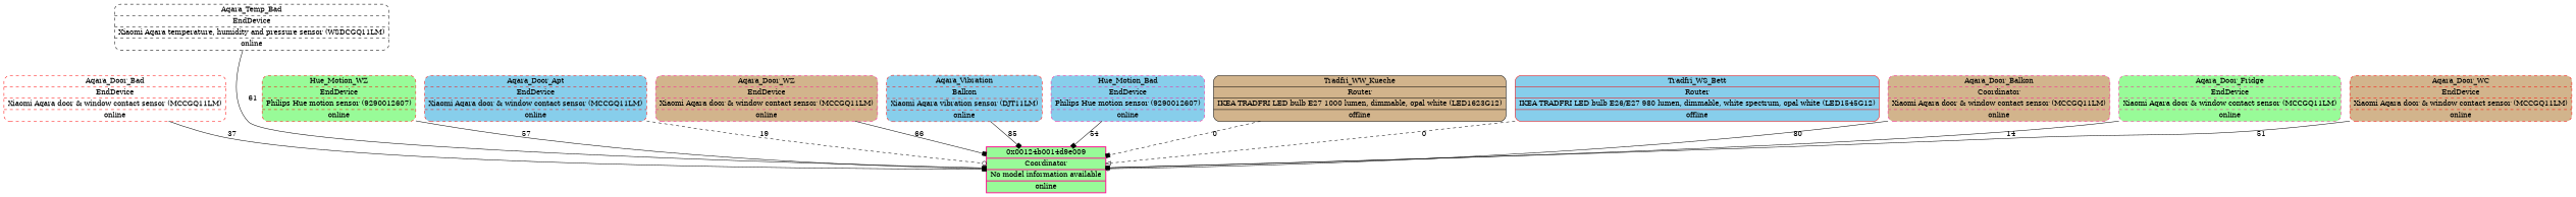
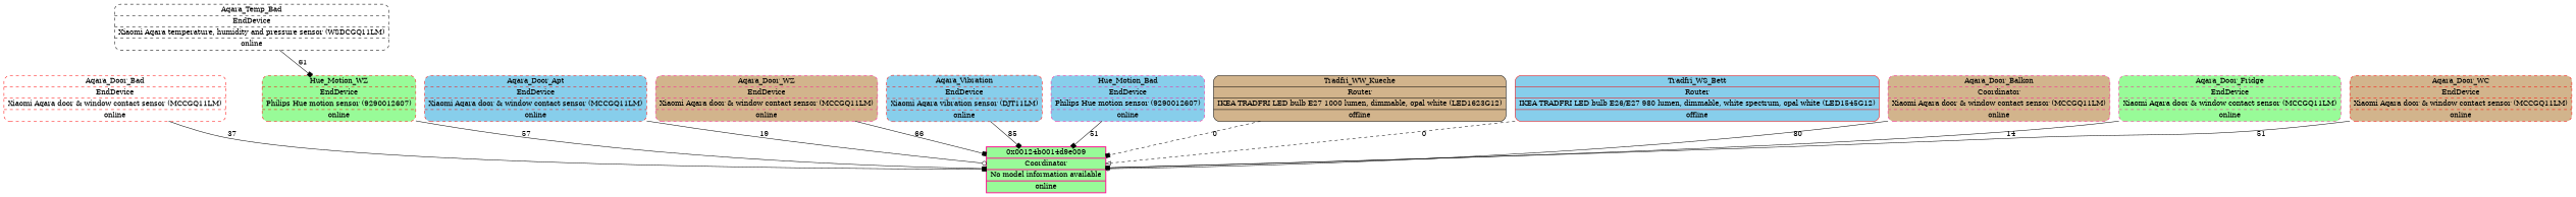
  digraph {
    node [color=red fillcolor=skyblue shape=record style="rounded, dashed,filled"]
    edge [arrowhead=box]
    n1 [color=deeppink fillcolor=palegreen label="{0x00124b0014d9e009|Coordinator|No model information available|online}" style="bold,filled"]
    n2 [fillcolor=white label="{Aqara_Door_Bad|EndDevice|Xiaomi Aqara door & window contact sensor (MCCGQ11LM)|online}"]
    n3 [color=black fillcolor=white label="{Aqara_Temp_Bad|EndDevice|Xiaomi Aqara temperature, humidity and pressure sensor (WSDCGQ11LM)|online}"]
    n4 [label="{Aqara_Door_Apt|EndDevice|Xiaomi Aqara door & window contact sensor (MCCGQ11LM)|online}"]
    n5 [color=deeppink fillcolor=tan label="{Aqara_Door_WZ|EndDevice|Xiaomi Aqara door & window contact sensor (MCCGQ11LM)|online}"]
-   n6 [label="{Aqara_Vibration|Balkon|Xiaomi Aqara vibration sensor (DJT11LM)|online}"]
+   n6 [label="{Aqara_Vibration|EndDevice|Xiaomi Aqara vibration sensor (DJT11LM)|online}"]
    n7 [fillcolor=palegreen label="{Hue_Motion_WZ|EndDevice|Philips Hue motion sensor (9290012607)|online}"]
    n8 [color=deeppink label="{Hue_Motion_Bad|EndDevice|Philips Hue motion sensor (9290012607)|online}"]
    n9 [color=black fillcolor=tan label="{Tradfri_WW_Kueche|Router|IKEA TRADFRI LED bulb E27 1000 lumen, dimmable, opal white (LED1623G12)|offline}" style="rounded,filled"]
    n10 [label="{Tradfri_WS_Bett|Router|IKEA TRADFRI LED bulb E26/E27 980 lumen, dimmable, white spectrum, opal white (LED1545G12)|offline}" style="rounded,filled"]
    n11 [color=deeppink fillcolor=tan label="{Aqara_Door_Balkon|Coordinator|Xiaomi Aqara door & window contact sensor (MCCGQ11LM)|online}"]
    n12 [color=deeppink fillcolor=palegreen label="{Aqara_Door_Fridge|EndDevice|Xiaomi Aqara door & window contact sensor (MCCGQ11LM)|online}"]
    n13 [fillcolor=tan label="{Aqara_Door_WC|EndDevice|Xiaomi Aqara door & window contact sensor (MCCGQ11LM)|online}"]
    n2 -> n1 [label=37]
-   n3 -> n1 [label=61]
-   n4 -> n1 [arrowhead=odot label=19 style=dashed]
+   n3 -> n7 [label=61]
+   n4 -> n1 [arrowhead=odot label=19]
    n5 -> n1 [label=66]
    n6 -> n1 [label=85]
    n7 -> n1 [label=57]
-   n8 -> n1 [label=54]
+   n8 -> n1 [label=51]
    n9 -> n1 [label=0 style=dashed]
    n10 -> n1 [arrowhead=onormal label=0 style=dashed]
    n11 -> n1 [arrowhead=odot label=80]
    n12 -> n1 [arrowhead=odot label=14]
    n13 -> n1 [label=51]
  }
